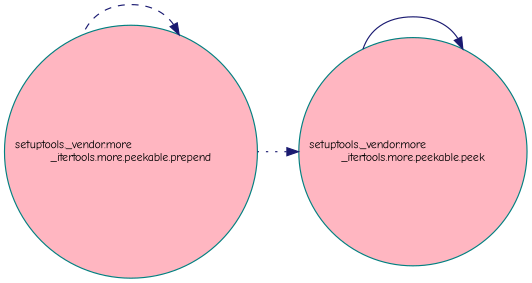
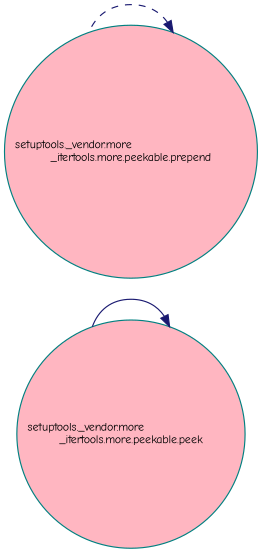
  digraph {
    rankdir=RL
    fontname="Comic Neue"
    node [color=teal fillcolor=lightpink fontname="Comic Neue" fontsize=10 shape=circle style=filled]
    edge [color=midnightblue dir=back fontname="Comic Neue" fontsize=10 labelfontname=Helvetica labelfontsize=10]
    n1 [fontcolor=black height=0.2 label="setuptools._vendor.more\l_itertools.more.peekable.peek" width=0.4]
    n2 [height=0.2 label="setuptools._vendor.more\l_itertools.more.peekable.prepend" width=0.4]
    n1 -> n1 [style=solid]
-   n1 -> n2 [style=dotted]
    n2 -> n2 [style=dashed]
  }
